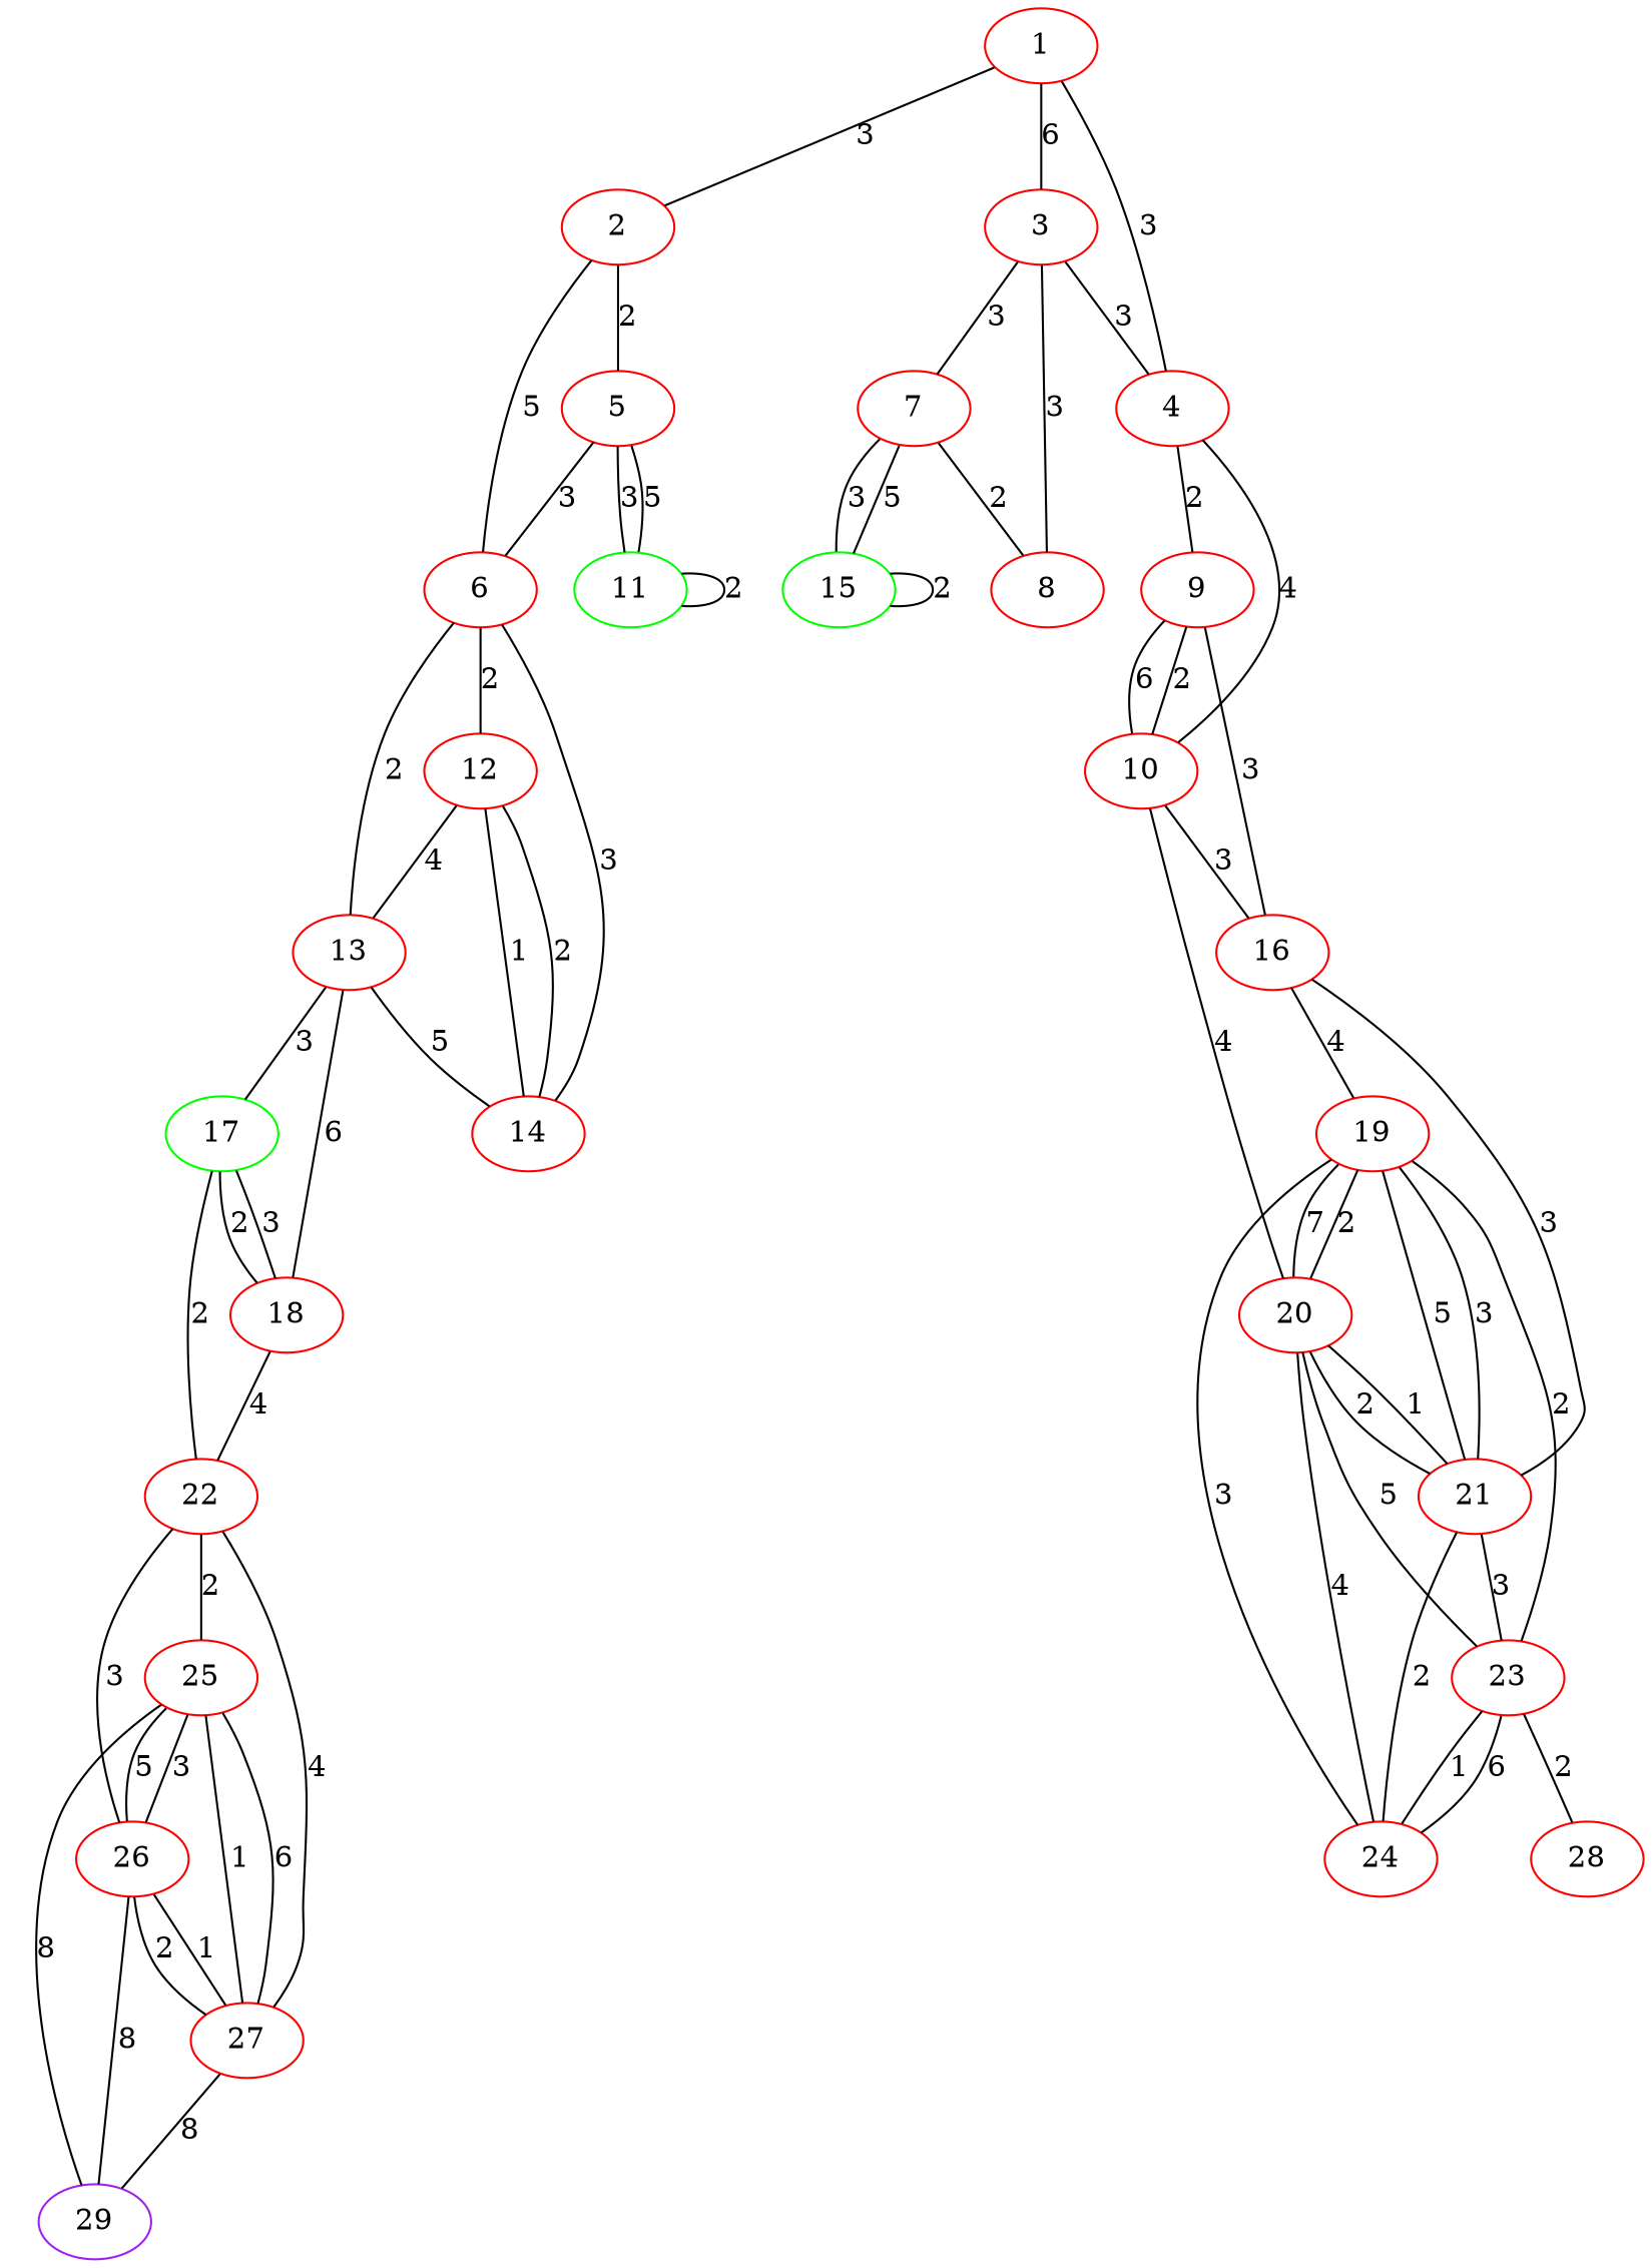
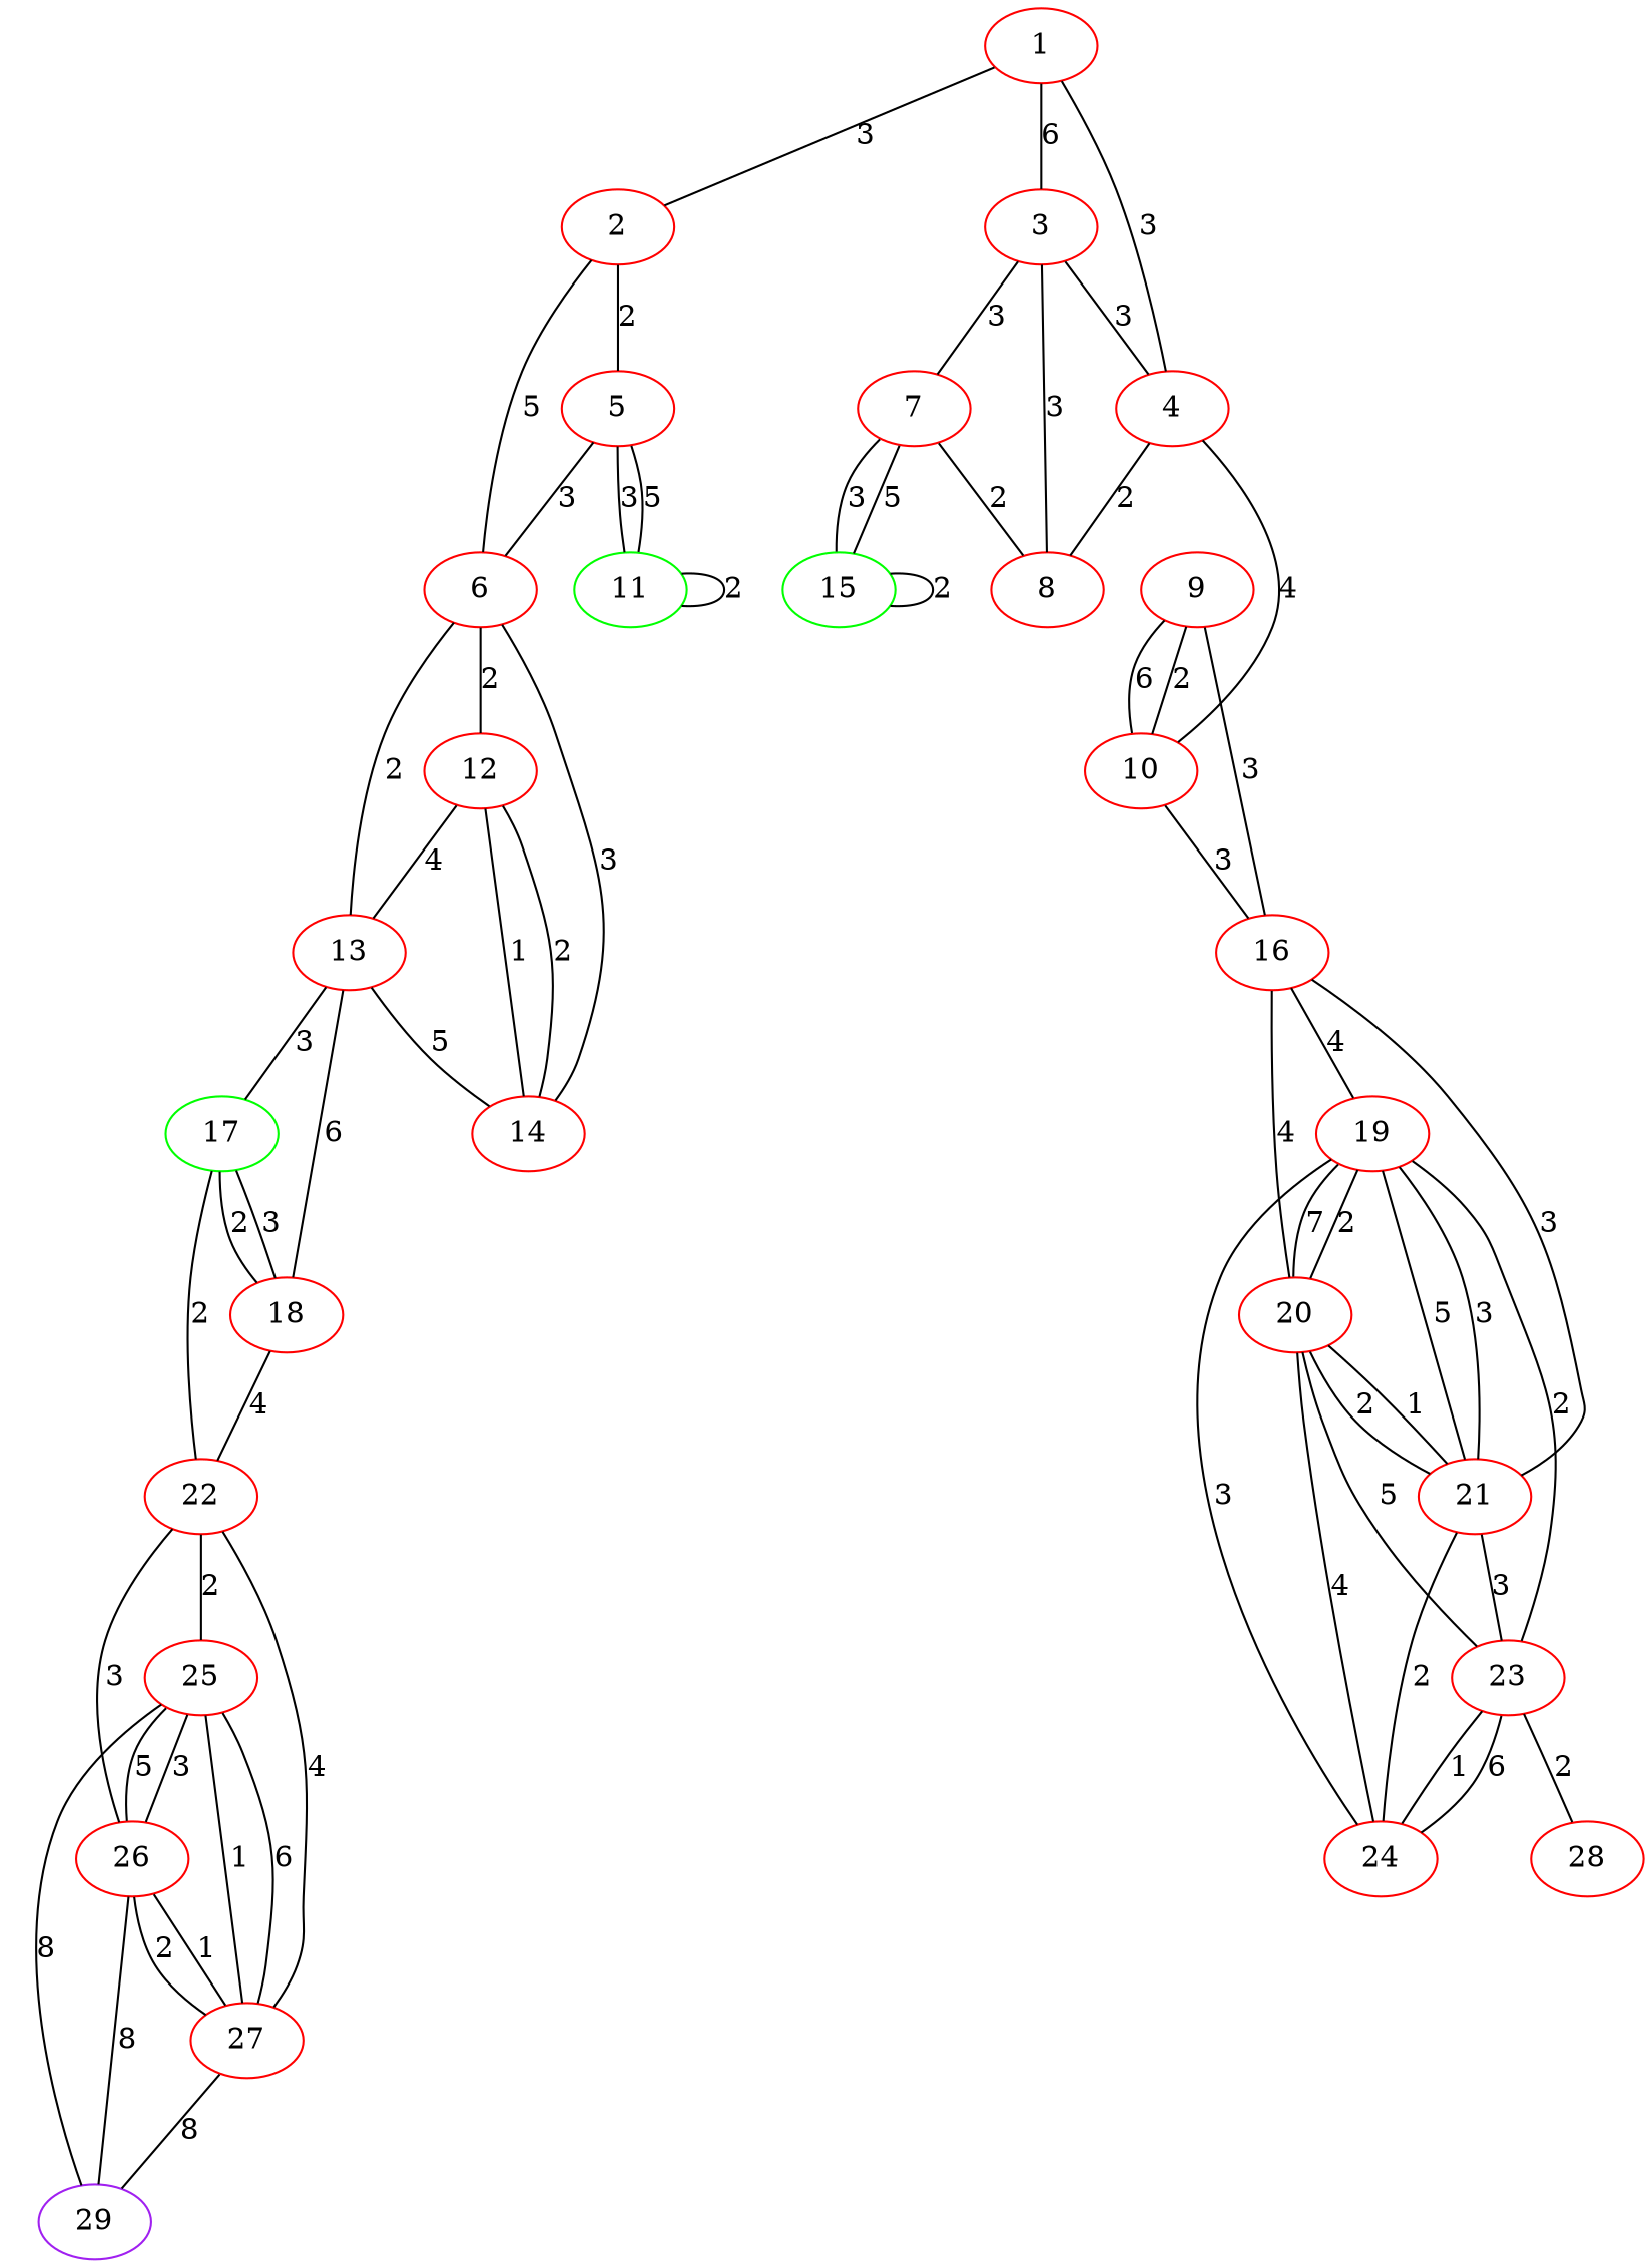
  graph {
    node [color=red weight=1]
    1
    2
    3
    4
    5
    6
    7
    8
    9
    10
    11 [color=green weight=2]
    12
    13
    14
    15 [color=green weight=2]
    16
    17 [color=green weight=2]
    18
    19
    20
    21
    22
    23
    24
    25
    26
    27
    28
    29 [color=purple weight=4]
    1 -- 2 [label=3]
    1 -- 3 [label=6]
    1 -- 4 [label=3]
    2 -- 5 [label=2]
    2 -- 6 [label=5]
    3 -- 4 [label=3]
    3 -- 7 [label=3]
    3 -- 8 [label=3]
-   4 -- 9 [label=2]
+   4 -- 8 [label=2]
    4 -- 10 [label=4]
    5 -- 6 [label=3]
    5 -- 11 [label=3]
    5 -- 11 [label=5]
    6 -- 12 [label=2]
    6 -- 13 [label=2]
    6 -- 14 [label=3]
    7 -- 8 [label=2]
    7 -- 15 [label=3]
    7 -- 15 [label=5]
    9 -- 10 [label=6]
    9 -- 10 [label=2]
    9 -- 16 [label=3]
    10 -- 16 [label=3]
    11 -- 11 [label=2]
    12 -- 13 [label=4]
    12 -- 14 [label=1]
    12 -- 14 [label=2]
    13 -- 14 [label=5]
    13 -- 17 [label=3]
    13 -- 18 [label=6]
    15 -- 15 [label=2]
    16 -- 19 [label=4]
-   10 -- 20 [label=4]
+   16 -- 20 [label=4]
    16 -- 21 [label=3]
    17 -- 18 [label=2]
    17 -- 18 [label=3]
    17 -- 22 [label=2]
    18 -- 22 [label=4]
    19 -- 20 [label=7]
    19 -- 20 [label=2]
    19 -- 21 [label=5]
    19 -- 21 [label=3]
    19 -- 23 [label=2]
    19 -- 24 [label=3]
    20 -- 21 [label=2]
    20 -- 21 [label=1]
    20 -- 23 [label=5]
    20 -- 24 [label=4]
    21 -- 23 [label=3]
    21 -- 24 [label=2]
    22 -- 25 [label=2]
    22 -- 26 [label=3]
    22 -- 27 [label=4]
    23 -- 24 [label=6]
    23 -- 24 [label=1]
    23 -- 28 [label=2]
    25 -- 26 [label=3]
    25 -- 26 [label=5]
    25 -- 27 [label=1]
    25 -- 27 [label=6]
    25 -- 29 [label=8]
    26 -- 27 [label=2]
    26 -- 27 [label=1]
    26 -- 29 [label=8]
    27 -- 29 [label=8]
  }
